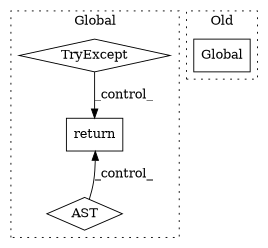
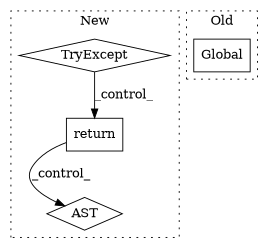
  digraph {
    node [shape=diamond]
    n1 [a=71 l=17 label=TryExcept s=2064]
    n2 [a=2 l="7,0" label=AST s="2118,0"]
    n3 [a=93 l=6 label=return s=2144 shape=box]
    n4 [a=57 l=10 label=Global s=2041 shape=box]
    subgraph cluster_1 {
-     label=Global
+     label=New
      style=dotted
      n1
      n2
      n3
    }
    subgraph cluster_2 {
      label=Old
      style=dotted
      n4
    }
    n1 -> n3 [label=_control_]
-   n2 -> n3 [label=_control_]
+   n3 -> n2 [label=_control_]
  }
